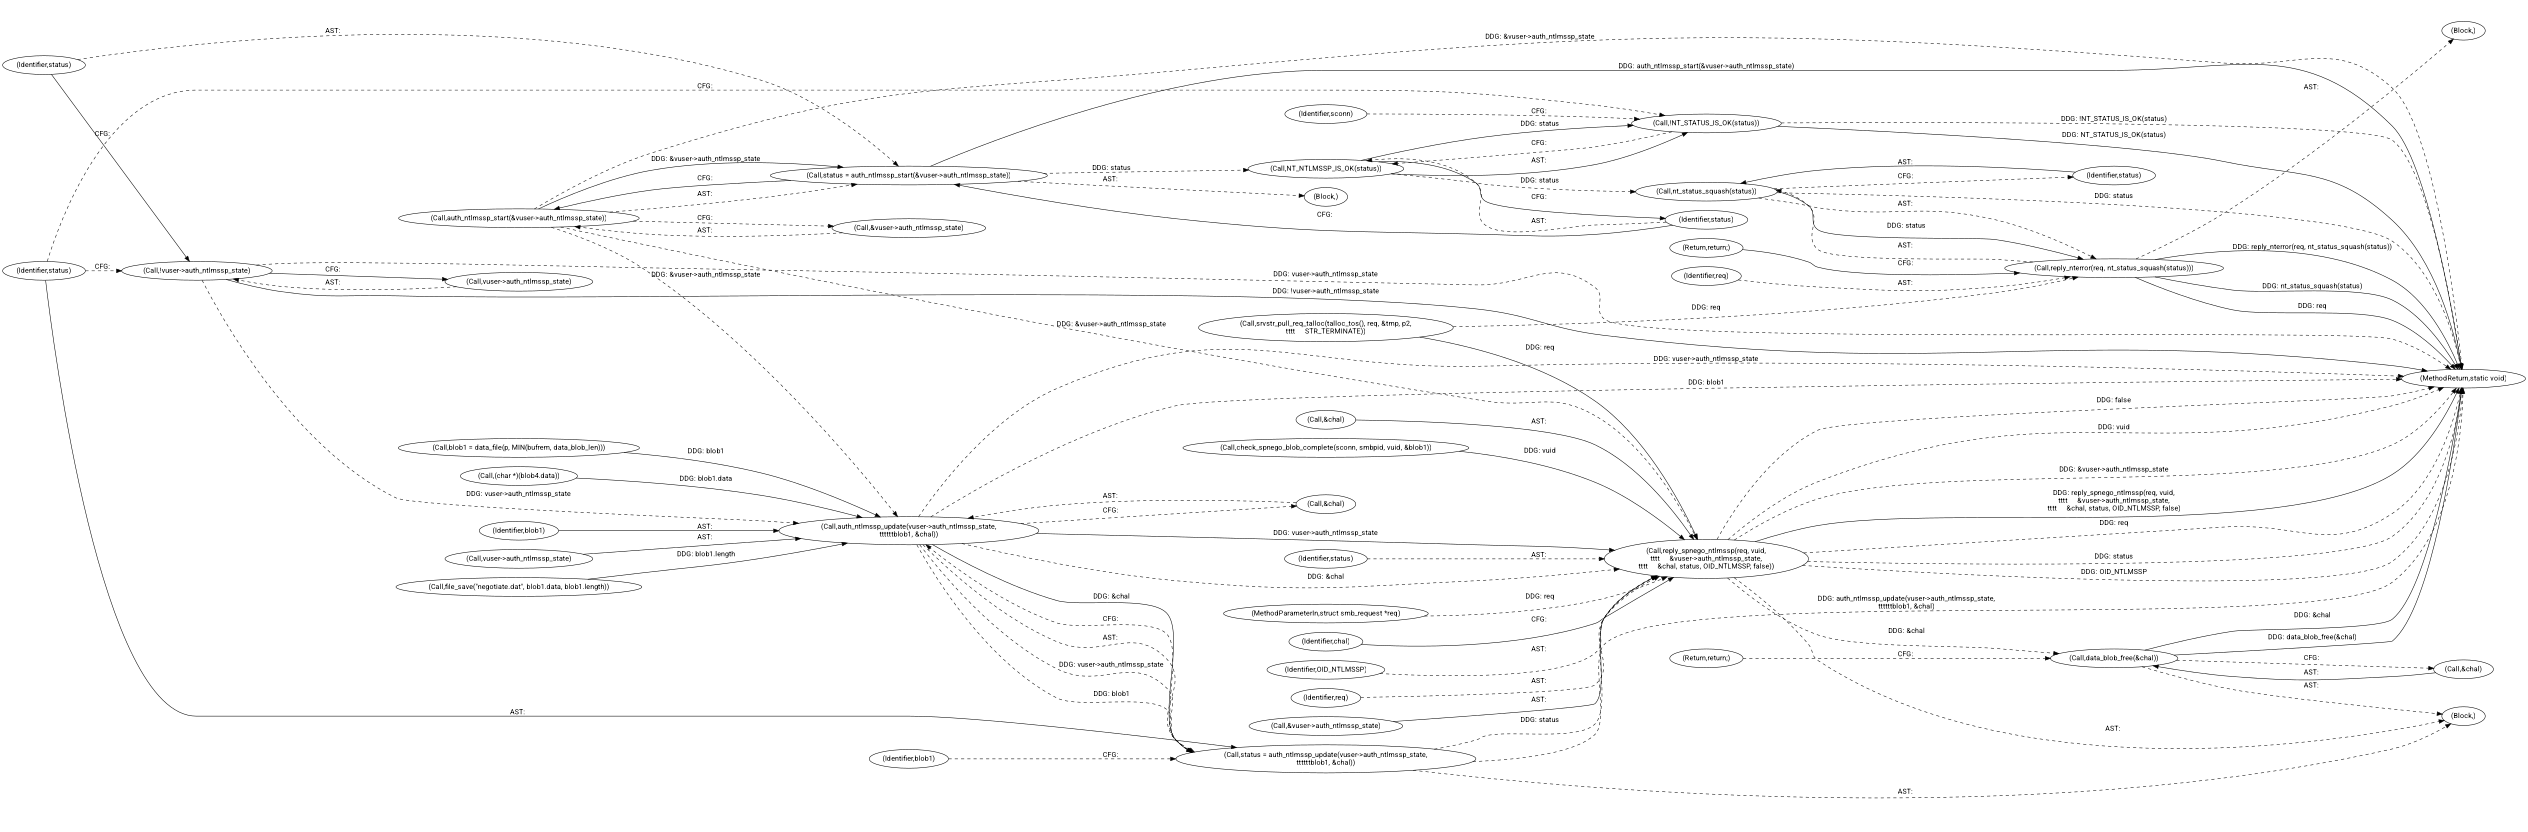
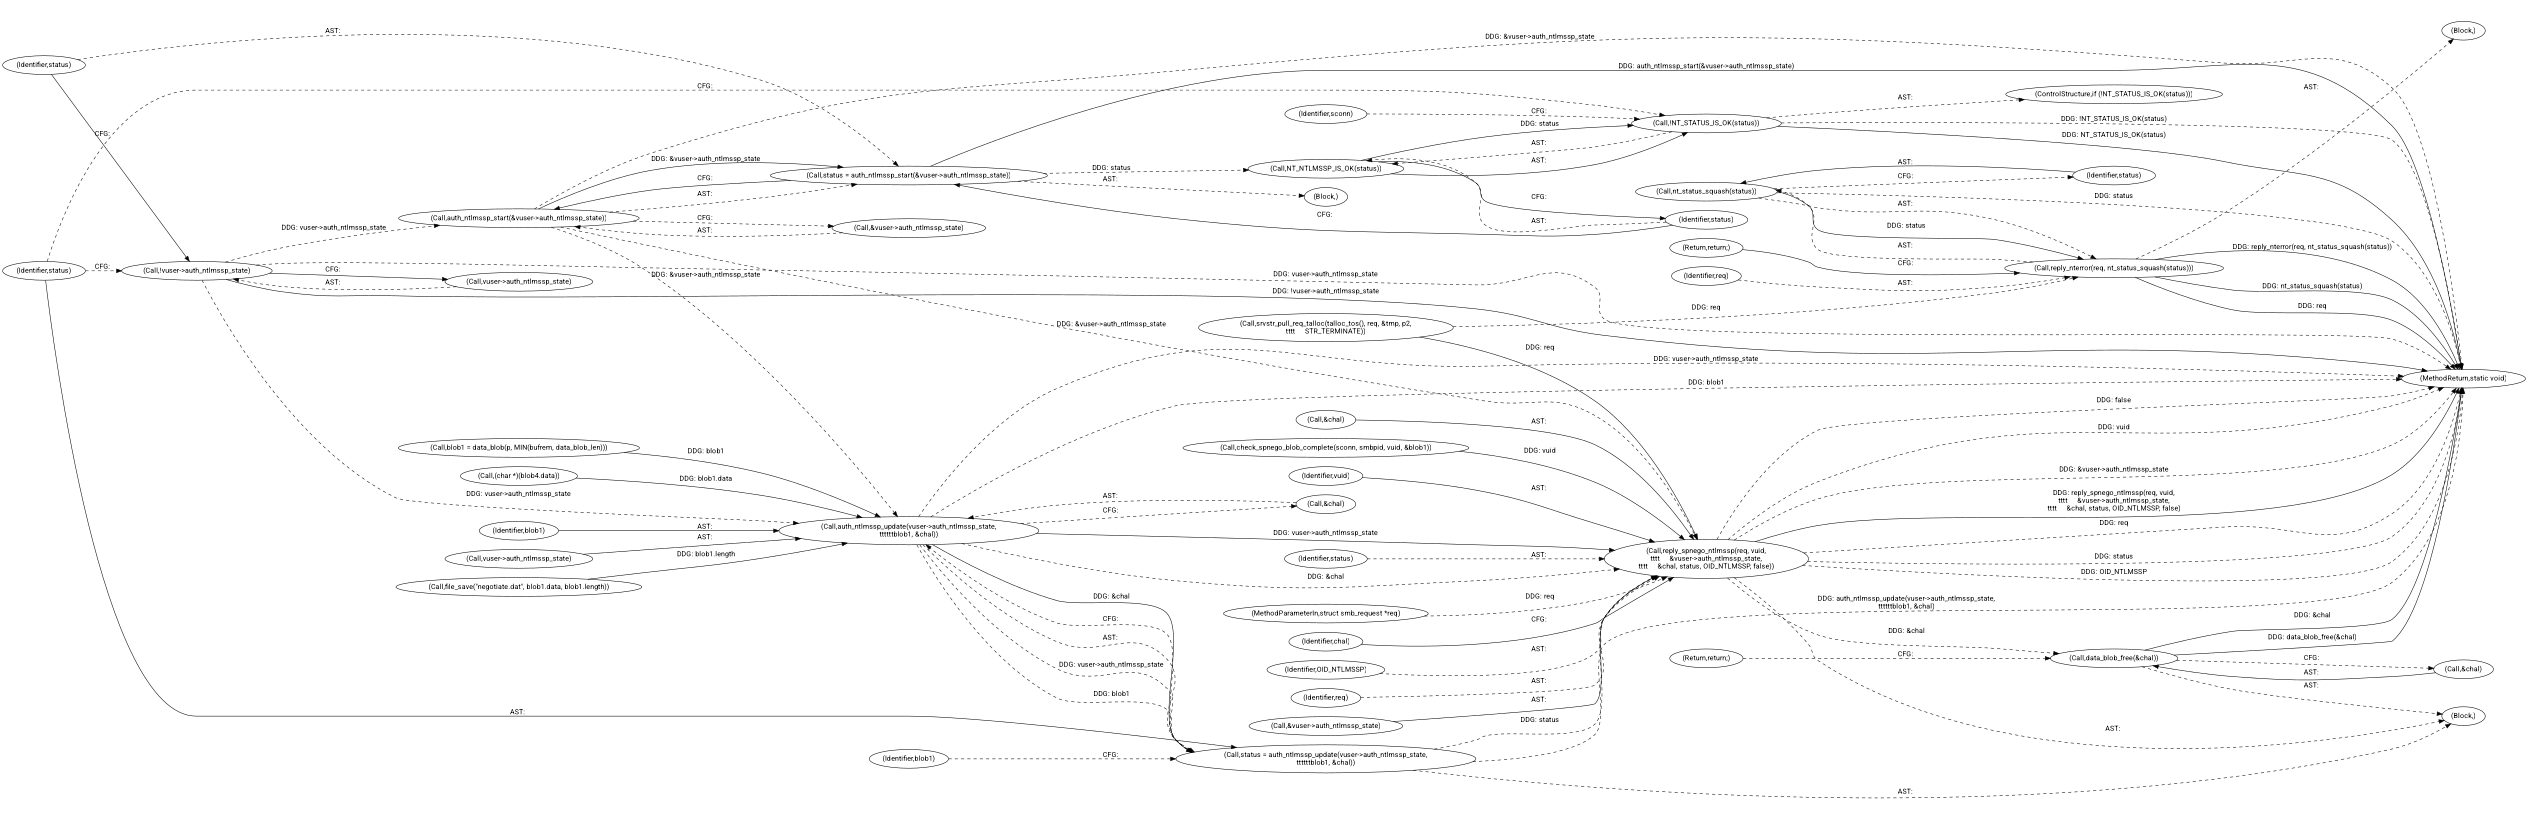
  digraph {
    fontname=Roboto
    rankdir=LR
    node [fontname=Roboto]
    edge [fontname=Roboto style=dashed]
    n1 [label="(Call,!vuser->auth_ntlmssp_state)"]
    n2 [label="(Call,auth_ntlmssp_start(&vuser->auth_ntlmssp_state))"]
    n3 [label="(Call,auth_ntlmssp_update(vuser->auth_ntlmssp_state,\n\t\t\t\t\t\tblob1, &chal))"]
    n4 [label="(MethodReturn,static void)"]
    n5 [label="(Call,vuser->auth_ntlmssp_state)"]
    n6 [label="(Call,status = auth_ntlmssp_start(&vuser->auth_ntlmssp_state))"]
    n7 [label="(Call,reply_spnego_ntlmssp(req, vuid,\n\t\t\t\t     &vuser->auth_ntlmssp_state,\n\t\t\t\t     &chal, status, OID_NTLMSSP, false))"]
    n8 [label="(Call,&vuser->auth_ntlmssp_state)"]
    n9 [label="(Call,status = auth_ntlmssp_update(vuser->auth_ntlmssp_state,\n\t\t\t\t\t\tblob1, &chal))"]
    n10 [label="(Call,&chal)"]
    n11 [label="(Call,NT_NTLMSSP_IS_OK(status))"]
    n12 [label="(Block,)"]
    n13 [label="(Block,)"]
    n14 [label="(Call,data_blob_free(&chal))"]
    n15 [label="(Call,!NT_STATUS_IS_OK(status))"]
    n16 [label="(Call,nt_status_squash(status))"]
    n17 [label="(Identifier,status)"]
+   n18 [label="(ControlStructure,if (!NT_STATUS_IS_OK(status)))"]
    n19 [label="(Call,reply_nterror(req, nt_status_squash(status)))"]
    n20 [label="(Identifier,status)"]
    n21 [label="(Block,)"]
    n22 [label="(Call,&chal)"]
-   n23 [label="(Call,blob1 = data_file(p, MIN(bufrem, data_blob_len)))"]
+   n23 [label="(Call,blob1 = data_blob(p, MIN(bufrem, data_blob_len)))"]
    n24 [label="(Return,return;)"]
    n25 [label="(MethodParameterIn,struct smb_request *req)"]
    n26 [label="(Identifier,chal)"]
    n27 [label="(Call,srvstr_pull_req_talloc(talloc_tos(), req, &tmp, p2,\n\t\t\t\t     STR_TERMINATE))"]
    n28 [label="(Call,(char *)(blob4.data))"]
    n29 [label="(Identifier,req)"]
    n30 [label="(Call,&vuser->auth_ntlmssp_state)"]
    n31 [label="(Call,&chal)"]
    n32 [label="(Call,check_spnego_blob_complete(sconn, smbpid, vuid, &blob1))"]
    n33 [label="(Identifier,sconn)"]
    n34 [label="(Return,return;)"]
+   n35 [label="(Identifier,vuid)"]
    n36 [label="(Identifier,blob1)"]
    n37 [label="(Identifier,blob1)"]
    n38 [label="(Identifier,status)"]
    n39 [label="(Identifier,status)"]
    n40 [label="(Identifier,req)"]
    n41 [label="(Identifier,OID_NTLMSSP)"]
    n42 [label="(Call,vuser->auth_ntlmssp_state)"]
    n43 [label="(Identifier,status)"]
    n44 [label="(Call,file_save(\"negotiate.dat\", blob1.data, blob1.length))"]
+   n1 -> n2 [label="DDG: vuser->auth_ntlmssp_state"]
    n1 -> n3 [label="DDG: vuser->auth_ntlmssp_state"]
    n1 -> n4 [label="DDG: vuser->auth_ntlmssp_state"]
    n1 -> n4 [label="DDG: !vuser->auth_ntlmssp_state" style=solid]
    n1 -> n5 [label="CFG: " style=solid]
    n2 -> n3 [label="DDG: &vuser->auth_ntlmssp_state"]
    n2 -> n4 [label="DDG: &vuser->auth_ntlmssp_state"]
    n2 -> n6 [label="AST: "]
    n2 -> n6 [label="DDG: &vuser->auth_ntlmssp_state" style=solid]
    n2 -> n7 [label="DDG: &vuser->auth_ntlmssp_state"]
    n2 -> n8 [label="CFG: "]
    n3 -> n4 [label="DDG: vuser->auth_ntlmssp_state"]
    n3 -> n4 [label="DDG: blob1"]
    n3 -> n7 [label="DDG: vuser->auth_ntlmssp_state" style=solid]
    n3 -> n7 [label="DDG: &chal"]
    n3 -> n9 [label="AST: "]
    n3 -> n9 [label="DDG: vuser->auth_ntlmssp_state"]
    n3 -> n9 [label="DDG: blob1"]
    n3 -> n9 [label="DDG: &chal" style=solid]
    n3 -> n10 [label="CFG: "]
    n5 -> n1 [label="AST: "]
    n6 -> n2 [label="CFG: " style=solid]
    n6 -> n4 [label="DDG: auth_ntlmssp_start(&vuser->auth_ntlmssp_state)" style=solid]
    n6 -> n11 [label="DDG: status"]
    n6 -> n12 [label="AST: "]
    n7 -> n4 [label="DDG: &vuser->auth_ntlmssp_state"]
    n7 -> n4 [label="DDG: reply_spnego_ntlmssp(req, vuid,\n\t\t\t\t     &vuser->auth_ntlmssp_state,\n\t\t\t\t     &chal, status, OID_NTLMSSP, false)" style=solid]
    n7 -> n4 [label="DDG: req"]
    n7 -> n4 [label="DDG: status"]
    n7 -> n4 [label="DDG: OID_NTLMSSP"]
    n7 -> n4 [label="DDG: false"]
    n7 -> n4 [label="DDG: vuid"]
    n7 -> n13 [label="AST: "]
    n7 -> n14 [label="DDG: &chal"]
    n8 -> n2 [label="AST: "]
    n9 -> n3 [label="CFG: "]
    n9 -> n4 [label="DDG: auth_ntlmssp_update(vuser->auth_ntlmssp_state,\n\t\t\t\t\t\tblob1, &chal)"]
    n9 -> n7 [label="DDG: status"]
    n9 -> n13 [label="AST: "]
    n10 -> n3 [label="AST: "]
    n11 -> n15 [label="AST: " style=solid]
    n11 -> n15 [label="DDG: status" style=solid]
-   n11 -> n16 [label="DDG: status"]
    n11 -> n17 [label="CFG: " style=solid]
    n14 -> n4 [label="DDG: &chal" style=solid]
    n14 -> n4 [label="DDG: data_blob_free(&chal)" style=solid]
    n14 -> n13 [label="AST: "]
    n14 -> n22 [label="CFG: "]
    n15 -> n4 [label="DDG: !NT_STATUS_IS_OK(status)"]
    n15 -> n4 [label="DDG: NT_STATUS_IS_OK(status)" style=solid]
-   n15 -> n11 [label="CFG: "]
+   n15 -> n11 [label="AST: "]
+   n15 -> n18 [label="AST: "]
    n16 -> n4 [label="DDG: status"]
    n16 -> n19 [label="AST: "]
    n16 -> n19 [label="DDG: status" style=solid]
    n16 -> n20 [label="CFG: "]
    n17 -> n6 [label="CFG: " style=solid]
    n17 -> n11 [label="AST: "]
    n19 -> n4 [label="DDG: reply_nterror(req, nt_status_squash(status))" style=solid]
    n19 -> n4 [label="DDG: nt_status_squash(status)" style=solid]
    n19 -> n4 [label="DDG: req" style=solid]
    n19 -> n16 [label="AST: "]
    n19 -> n21 [label="AST: "]
    n20 -> n16 [label="AST: " style=solid]
    n22 -> n14 [label="AST: " style=solid]
    n23 -> n3 [label="DDG: blob1" style=solid]
    n24 -> n19 [label="CFG: " style=solid]
    n25 -> n7 [label="DDG: req"]
    n26 -> n7 [label="CFG: " style=solid]
    n27 -> n7 [label="DDG: req" style=solid]
    n27 -> n19 [label="DDG: req"]
    n28 -> n3 [label="DDG: blob1.data" style=solid]
    n29 -> n7 [label="AST: "]
    n30 -> n7 [label="AST: " style=solid]
    n31 -> n7 [label="AST: " style=solid]
    n32 -> n7 [label="DDG: vuid" style=solid]
    n33 -> n15 [label="CFG: "]
    n34 -> n14 [label="CFG: "]
+   n35 -> n7 [label="AST: " style=solid]
    n36 -> n9 [label="CFG: "]
    n37 -> n3 [label="AST: " style=solid]
    n38 -> n1 [label="CFG: " style=solid]
    n38 -> n6 [label="AST: "]
    n39 -> n7 [label="AST: "]
    n40 -> n19 [label="AST: "]
    n41 -> n7 [label="AST: "]
    n42 -> n3 [label="AST: " style=solid]
    n43 -> n1 [label="CFG: "]
    n43 -> n9 [label="AST: " style=solid]
    n43 -> n15 [label="CFG: "]
    n44 -> n3 [label="DDG: blob1.length" style=solid]
  }
